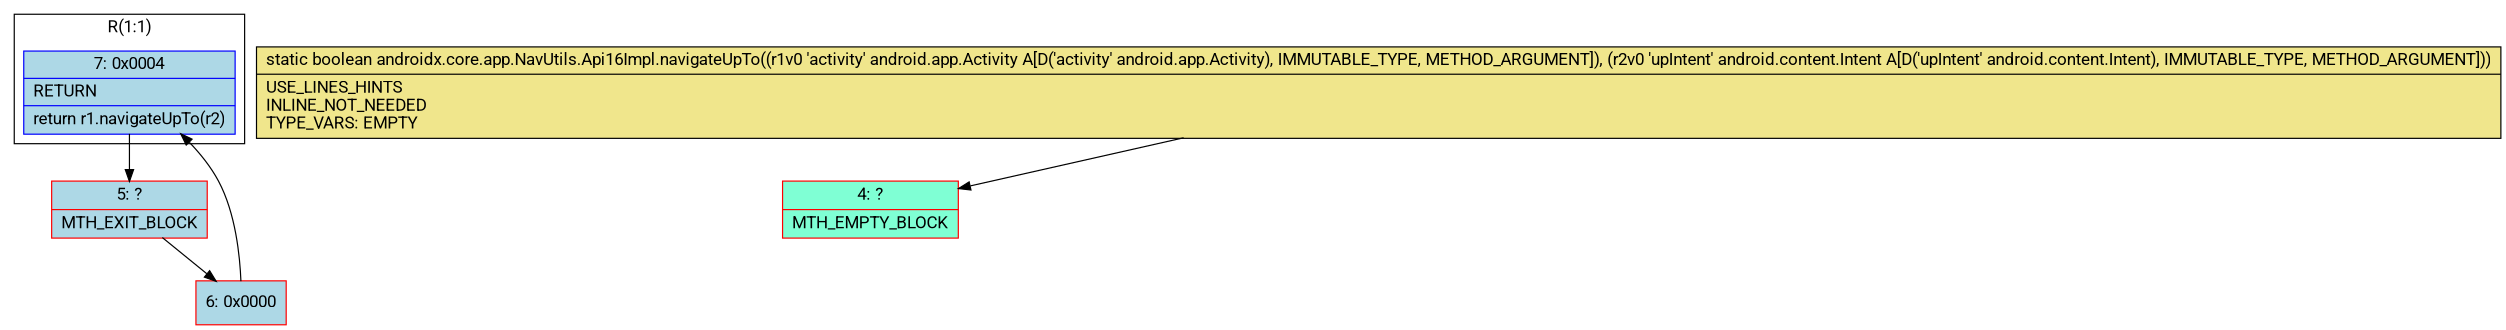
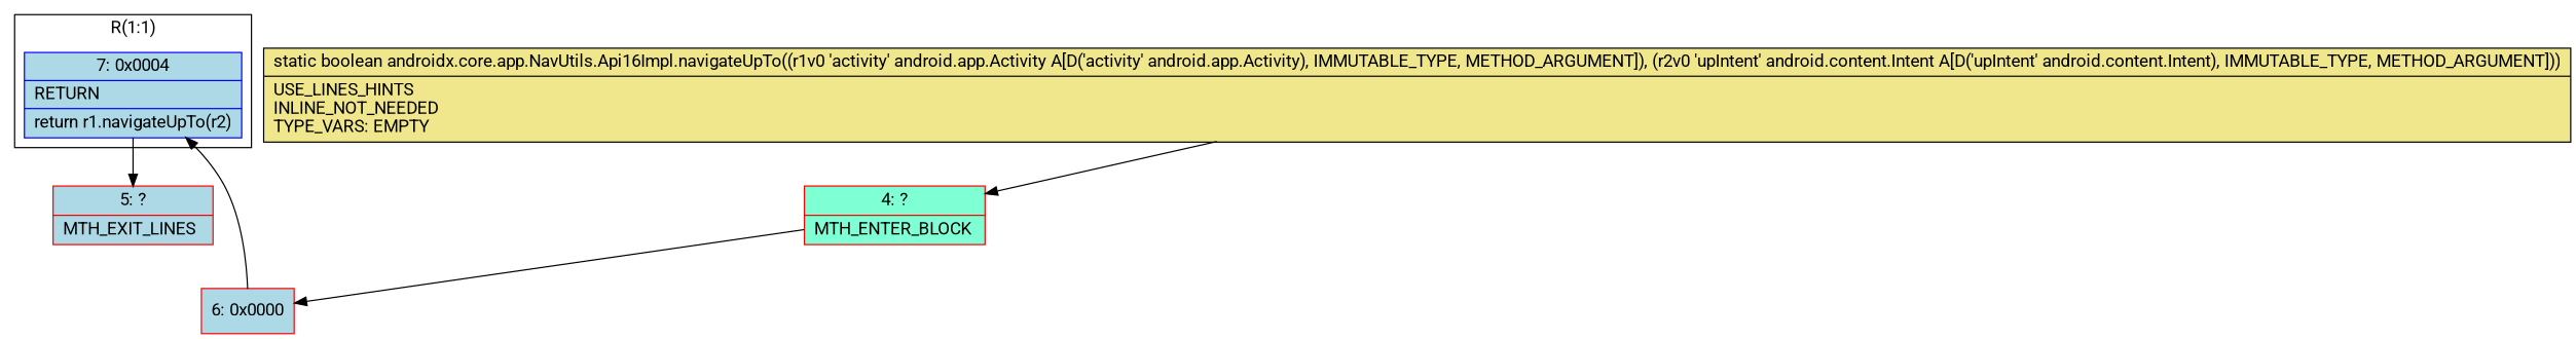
  digraph {
    fontname=Roboto
    node [color=red fillcolor=lightblue fontname=Roboto shape=record style=filled]
    edge [fontname=Roboto]
    n1 [color=blue label="{7\:\ 0x0004|RETURN\l|return r1.navigateUpTo(r2)\l}"]
-   n2 [label="{5\:\ ?|MTH_EXIT_BLOCK\l}"]
-   n3 [fillcolor=aquamarine label="{4\:\ ?|MTH_EMPTY_BLOCK\l}"]
+   n2 [label="{5\:\ ?|MTH_EXIT_LINES\l}"]
+   n3 [fillcolor=aquamarine label="{4\:\ ?|MTH_ENTER_BLOCK\l}"]
    n4 [label="{6\:\ 0x0000}"]
    n5 [fillcolor=khaki label="{static boolean androidx.core.app.NavUtils.Api16Impl.navigateUpTo((r1v0 'activity' android.app.Activity A[D('activity' android.app.Activity), IMMUTABLE_TYPE, METHOD_ARGUMENT]), (r2v0 'upIntent' android.content.Intent A[D('upIntent' android.content.Intent), IMMUTABLE_TYPE, METHOD_ARGUMENT]))  | USE_LINES_HINTS\lINLINE_NOT_NEEDED\lTYPE_VARS: EMPTY\l}" color=""]
    subgraph cluster_1 {
      label="R(1:1)"
      n1
    }
    n1 -> n2
-   n2 -> n4
+   n3 -> n4
    n4 -> n1
    n5 -> n3
  }
